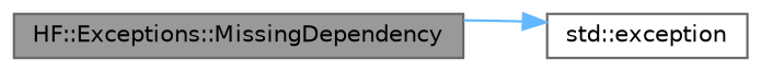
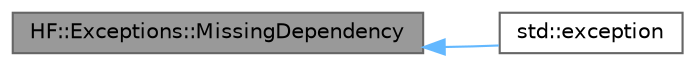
  digraph {
    rankdir=LR
    node [color=gray40 fontname=Helvetica fontsize=10 shape=box style=filled]
    n1 [fillcolor=grey60 fontcolor=black height=0.2 label="HF::Exceptions::MissingDependency" width=0.4]
    n2 [fillcolor=white height=0.2 label="std::exception" width=0.4]
-   n2 -> n1 [color=steelblue1 dir=back fontname=Helvetica fontsize=10 labelfontname=Helvetica labelfontsize=10 style=solid]
+   n1 -> n2 [color=steelblue1 dir=back fontname=Helvetica fontsize=10 labelfontname=Helvetica labelfontsize=10 style=solid]
  }
